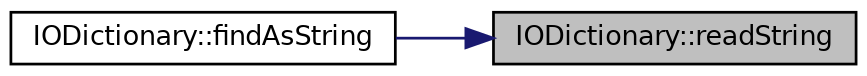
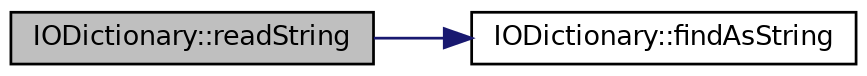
  digraph {
    rankdir=RL
    node [color=black fontname=Helvetica fontsize=10 shape=record style=filled]
    n1 [fillcolor=grey75 fontcolor=black height=0.2 label="IODictionary::readString" width=0.4]
    n2 [fillcolor=white height=0.2 label="IODictionary::findAsString" width=0.4]
-   n1 -> n2 [color=midnightblue dir=back fontname=Helvetica fontsize=10 labelfontname=Helvetica labelfontsize=10 style=solid]
+   n2 -> n1 [color=midnightblue dir=back fontname=Helvetica fontsize=10 labelfontname=Helvetica labelfontsize=10 style=solid]
  }
